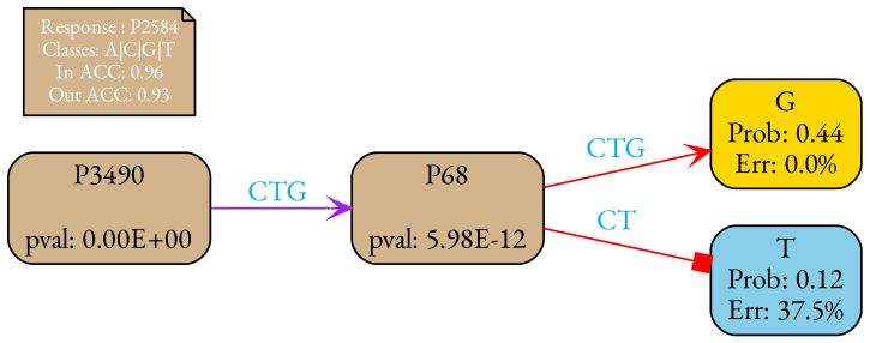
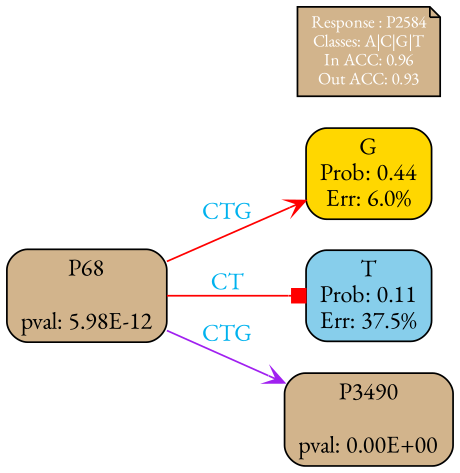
  digraph {
    fontname="EB Garamond"
    rankdir=LR
    ranksep=equally
    splines=polylines
    node [color=black fillcolor=tan fontname="EB Garamond" shape=box style="filled, rounded"]
    edge [arrowhead=vee color=red fontcolor=deepskyblue2 fontname="EB Garamond"]
-   n1 [fillcolor=gold label="G\nProb: 0.44\nErr: 0.0%"]
-   n2 [fillcolor=skyblue label="T\nProb: 0.12\nErr: 37.5%"]
+   n1 [fillcolor=gold label="G\nProb: 0.44\nErr: 6.0%"]
+   n2 [fillcolor=skyblue label="T\nProb: 0.11\nErr: 37.5%"]
    n3 [align=left fontcolor=white fontsize=10 label="Response : P2584\nClasses: A|C|G|T\nIn ACC: 0.96\nOut ACC: 0.93\n" shape=note style=filled]
    n4 [label="P3490\n\npval: 0.00E+00"]
    n5 [label="P68\n\npval: 5.98E-12"]
    subgraph sub_1 {
      rank=same
      n1
      n2
    }
    subgraph sub_2 {
      rank=same
      n3
      n4
    }
-   n4 -> n5 [color=purple label=CTG]
+   n5 -> n4 [color=purple label=CTG]
    n5 -> n1 [label=CTG]
    n5 -> n2 [arrowhead=box label=CT]
  }
